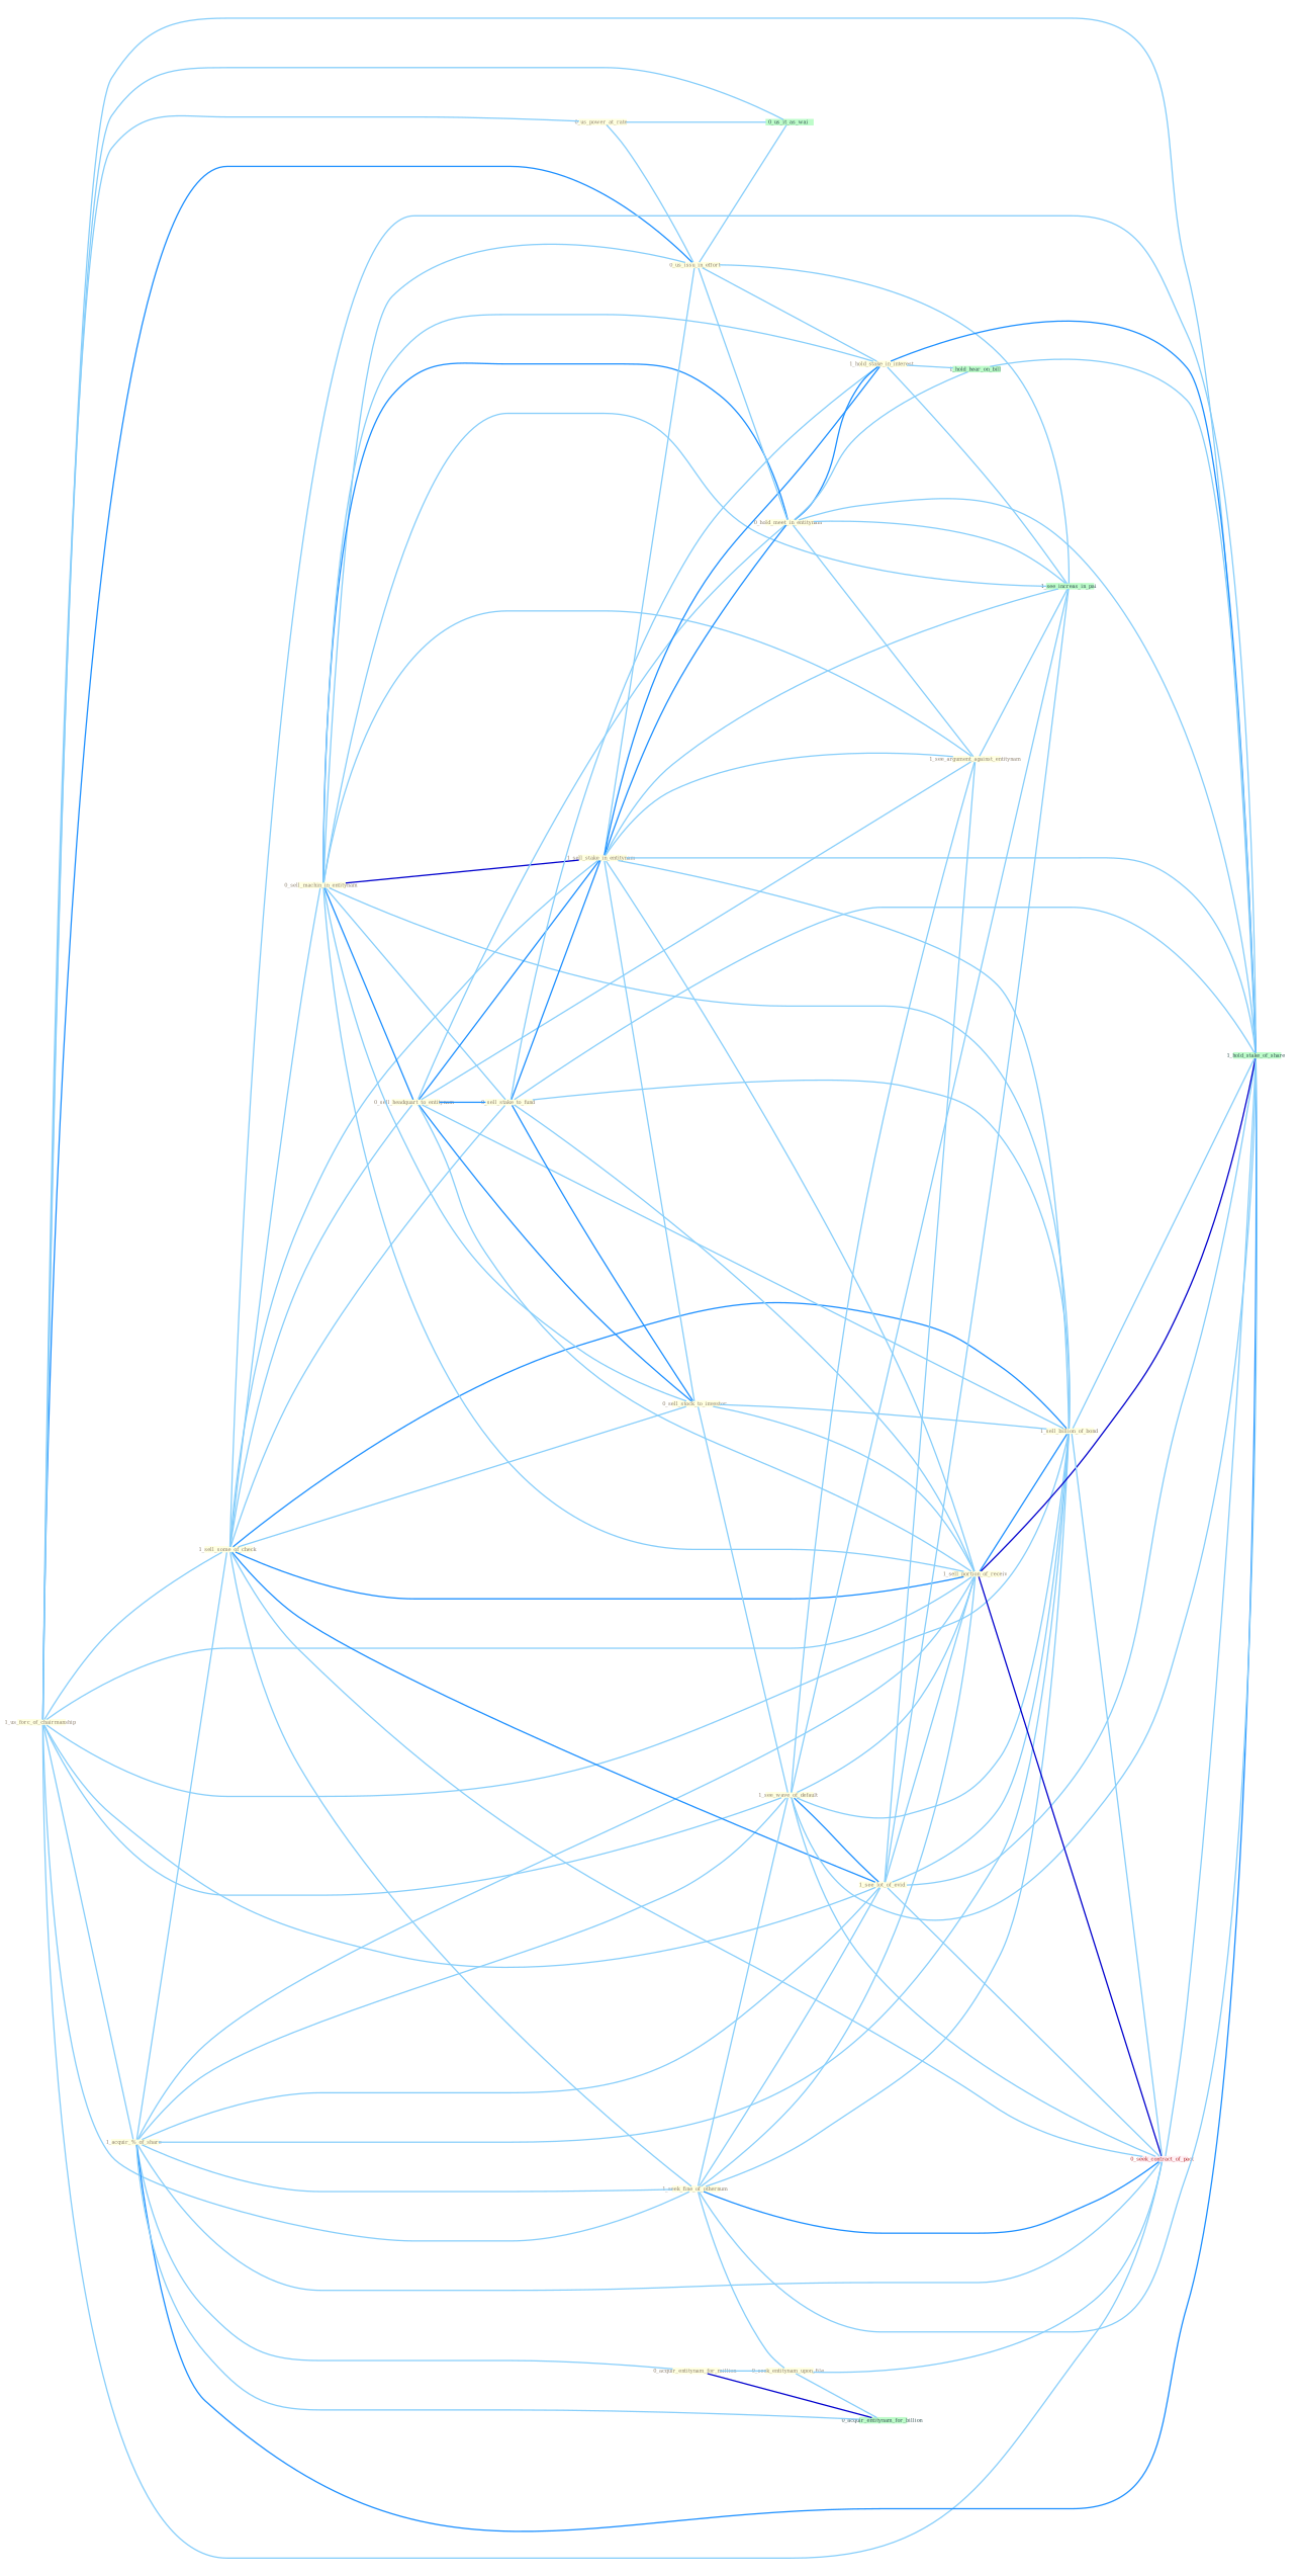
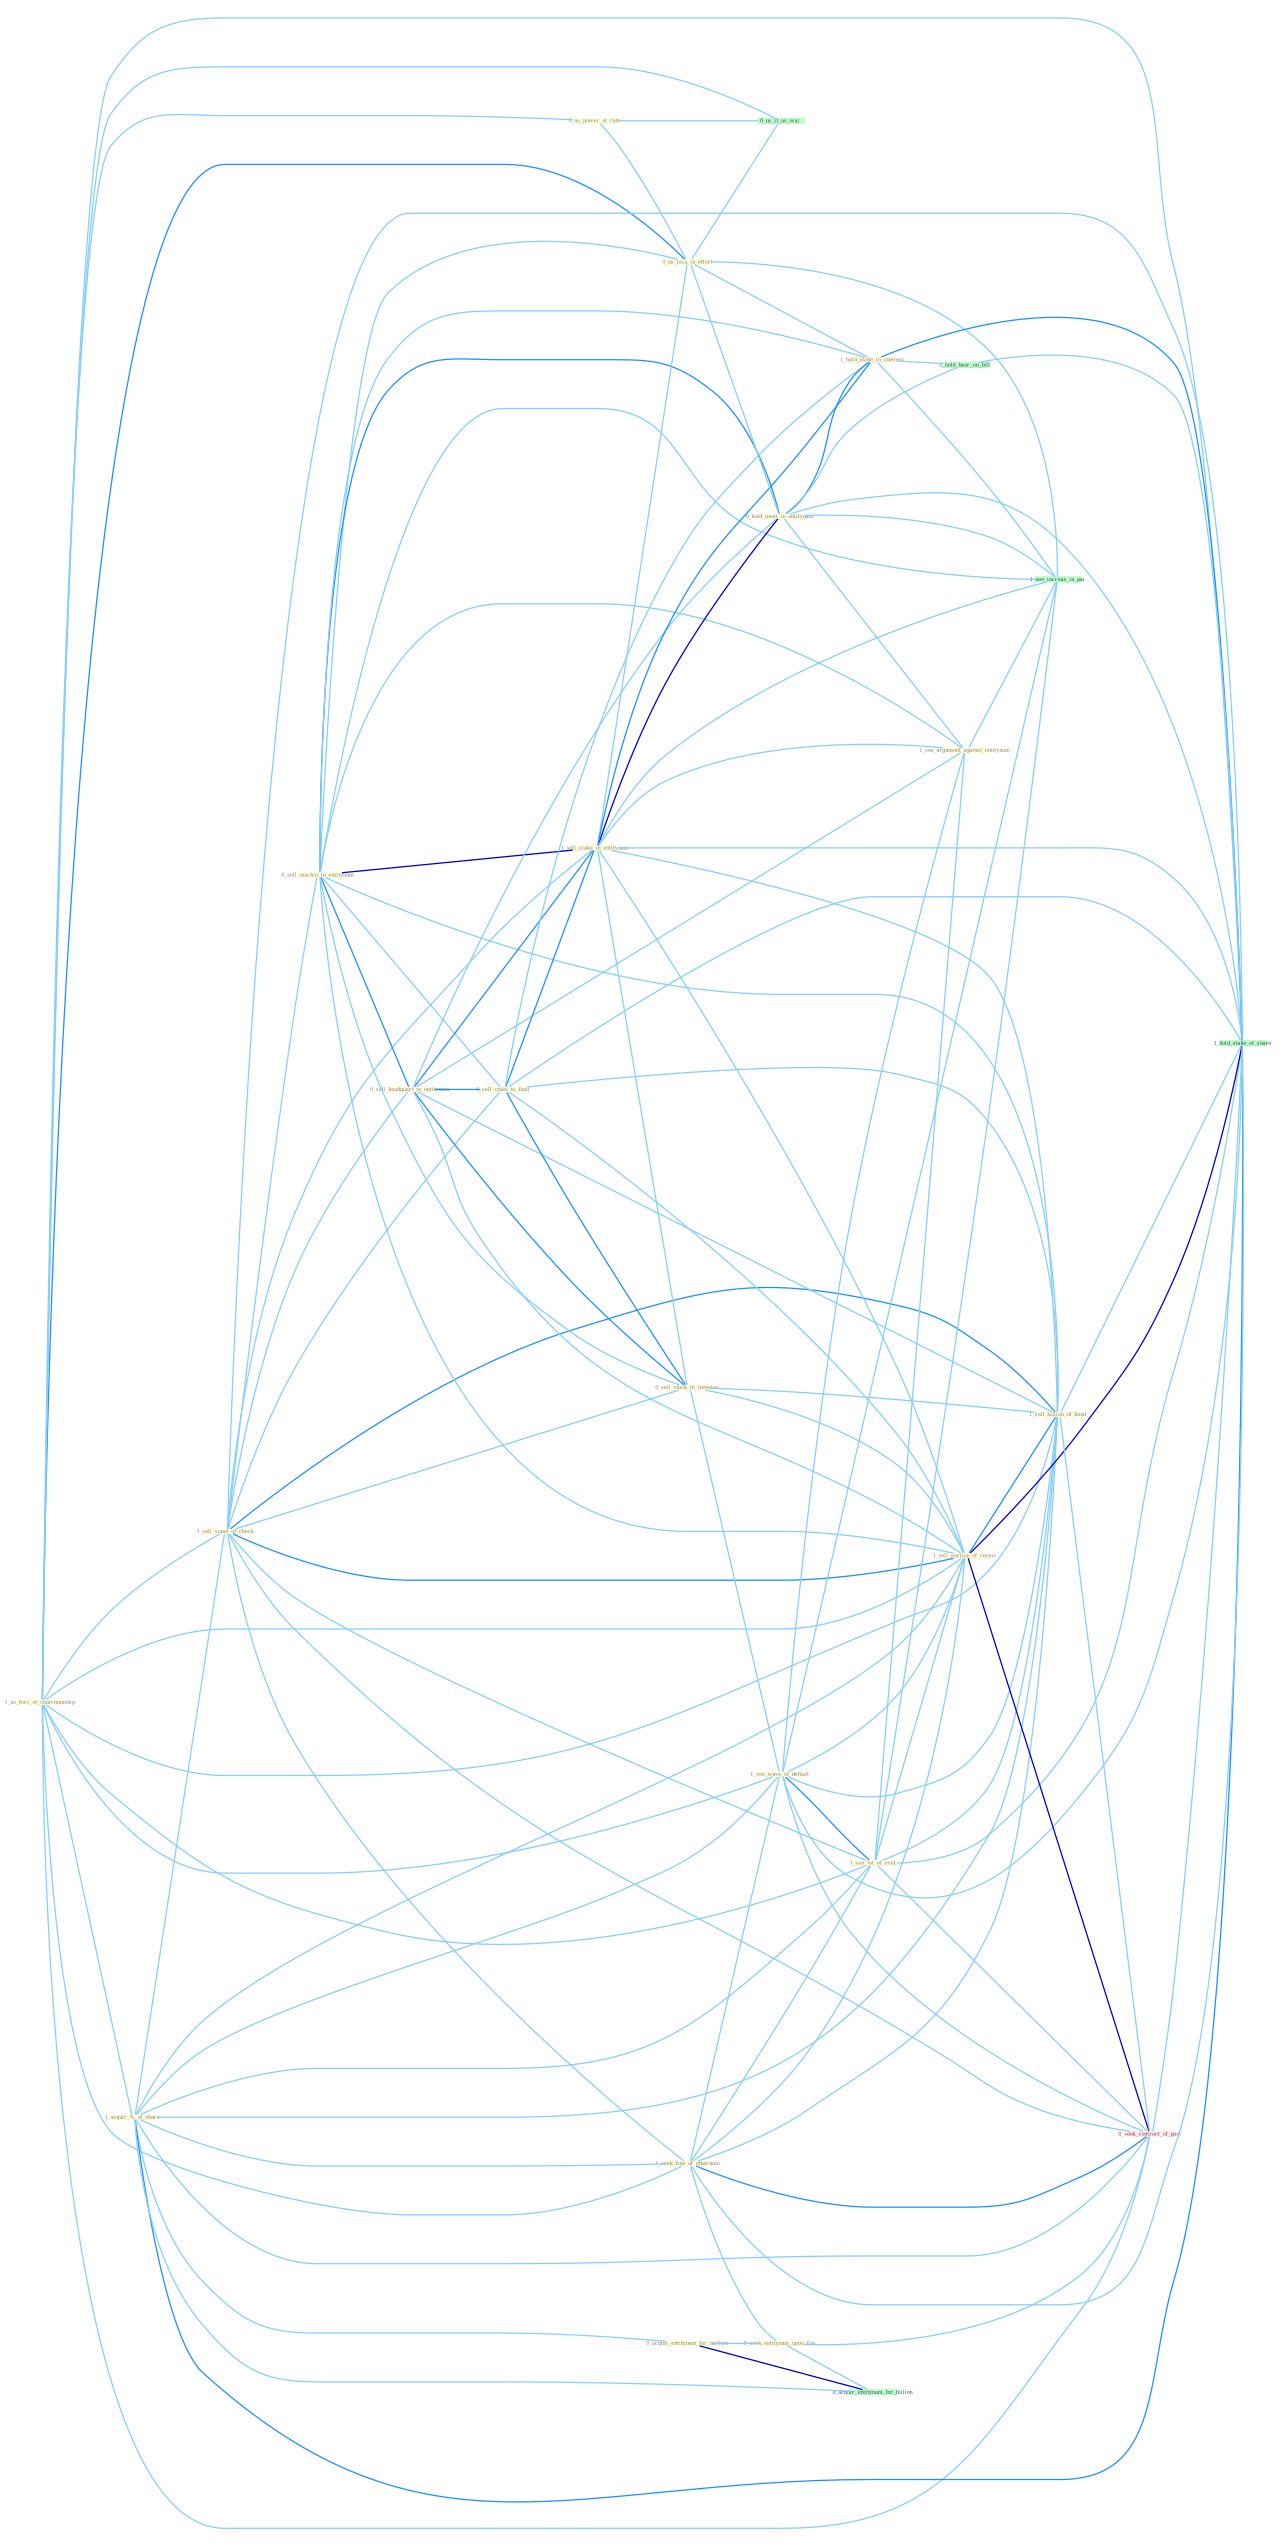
  graph {
    rankdir=LR
    node [color="#ffffe0" fixedsize=true fontcolor="#8b7d6b" fontsize=4 shape=polygon style=filled]
    edge [color="#87cefa" w=1]
    "1_us_forc_of_chairmanship " [height=.06 width=.5]
    "1_acquir_%_of_share " [height=.06 width=.5]
    "0_acquir_entitynam_for_million " [height=.06 width=.5]
    "1_sell_some_of_check " [height=.06 width=.5]
    "1_seek_fine_of_othernum " [height=.06 width=.5]
    "0_sell_machin_in_entitynam " [height=.06 width=.5]
    "0_us_power_at_rate " [height=.06 width=.5]
    "1_see_wave_of_default " [height=.06 width=.5]
    "0_seek_entitynam_upon_file " [height=.06 width=.5]
    "1_see_lot_of_evid " [height=.06 width=.5]
    "0_sell_headquart_to_entitynam " [height=.06 width=.5]
    "0_sell_stake_to_fund " [height=.06 width=.5]
    "1_sell_stake_in_entitynam " [height=.06 width=.5]
    "0_sell_stock_to_investor " [height=.06 width=.5]
    "0_us_issu_in_effort " [height=.06 width=.5]
    "0_hold_meet_in_entitynam " [height=.06 width=.5]
    "1_sell_portion_of_receiv " [height=.06 width=.5]
    "1_see_argument_against_entitynam " [height=.06 width=.5]
    "1_hold_stake_in_interest " [height=.06 width=.5]
    "1_sell_billion_of_bond " [height=.06 width=.5]
    "0_seek_contract_of_pact " [color="#fff0f5" fontcolor="#b22222" height=.06 width=.5]
    "0_us_it_as_wai " [color="#BDFCC9" fontcolor="#2f4f4f" height=.06 width=.5]
    "1_hold_stake_of_share " [color="#BDFCC9" fontcolor="#2f4f4f" height=.06 width=.5]
    "0_acquir_entitynam_for_billion " [color="#BDFCC9" fontcolor="#2f4f4f" height=.06 width=.5]
    "1_see_increas_in_pai " [color="#BDFCC9" fontcolor="#2f4f4f" height=.06 width=.5]
    "1_hold_hear_on_bill " [color="#BDFCC9" fontcolor="#2f4f4f" height=.06 width=.5]
    subgraph sub_1 {
      "1_us_forc_of_chairmanship "
      "1_acquir_%_of_share "
      "0_acquir_entitynam_for_million "
      "1_sell_some_of_check "
      "1_seek_fine_of_othernum "
      "0_sell_machin_in_entitynam "
      "0_us_power_at_rate "
      "1_see_wave_of_default "
      "0_seek_entitynam_upon_file "
      "1_see_lot_of_evid "
      "0_sell_headquart_to_entitynam "
      "0_sell_stake_to_fund "
      "1_sell_stake_in_entitynam "
      "0_sell_stock_to_investor "
      "0_us_issu_in_effort "
      "0_hold_meet_in_entitynam "
      "1_sell_portion_of_receiv "
      "1_see_argument_against_entitynam "
      "1_hold_stake_in_interest "
      "1_sell_billion_of_bond "
    }
    subgraph sub_2 {
      "0_seek_contract_of_pact "
    }
    "1_us_forc_of_chairmanship " -- "1_acquir_%_of_share "
    "1_us_forc_of_chairmanship " -- "1_sell_some_of_check "
    "1_us_forc_of_chairmanship " -- "1_seek_fine_of_othernum "
    "1_us_forc_of_chairmanship " -- "0_us_power_at_rate "
    "1_us_forc_of_chairmanship " -- "1_see_wave_of_default "
    "1_us_forc_of_chairmanship " -- "1_see_lot_of_evid "
    "1_us_forc_of_chairmanship " -- "0_us_issu_in_effort " [color="#1e90ff"]
    "1_us_forc_of_chairmanship " -- "1_sell_portion_of_receiv "
    "1_us_forc_of_chairmanship " -- "1_sell_billion_of_bond "
    "1_us_forc_of_chairmanship " -- "0_seek_contract_of_pact "
    "1_us_forc_of_chairmanship " -- "0_us_it_as_wai "
    "1_us_forc_of_chairmanship " -- "1_hold_stake_of_share "
    "1_acquir_%_of_share " -- "0_acquir_entitynam_for_million "
    "1_acquir_%_of_share " -- "1_sell_some_of_check "
    "1_acquir_%_of_share " -- "1_seek_fine_of_othernum "
    "1_acquir_%_of_share " -- "1_see_wave_of_default "
    "1_acquir_%_of_share " -- "1_see_lot_of_evid "
    "1_acquir_%_of_share " -- "1_sell_portion_of_receiv "
    "1_acquir_%_of_share " -- "1_sell_billion_of_bond "
    "1_acquir_%_of_share " -- "0_seek_contract_of_pact "
    "1_acquir_%_of_share " -- "1_hold_stake_of_share " [color="#1e90ff" w=2]
    "1_acquir_%_of_share " -- "0_acquir_entitynam_for_billion "
    "0_acquir_entitynam_for_million " -- "0_seek_entitynam_upon_file "
    "0_acquir_entitynam_for_million " -- "0_acquir_entitynam_for_billion " [color="#0000cd" w=3]
    "1_sell_some_of_check " -- "1_seek_fine_of_othernum "
    "1_sell_some_of_check " -- "0_sell_machin_in_entitynam "
-   "1_sell_some_of_check " -- "1_see_lot_of_evid " [color="#1e90ff"]
+   "1_sell_some_of_check " -- "1_see_lot_of_evid "
    "1_sell_some_of_check " -- "0_sell_headquart_to_entitynam "
    "1_sell_some_of_check " -- "0_sell_stake_to_fund "
    "1_sell_some_of_check " -- "1_sell_stake_in_entitynam "
    "1_sell_some_of_check " -- "0_sell_stock_to_investor "
    "1_sell_some_of_check " -- "1_sell_portion_of_receiv " [color="#1e90ff" w=2]
    "1_sell_some_of_check " -- "1_sell_billion_of_bond " [color="#1e90ff" w=2]
    "1_sell_some_of_check " -- "0_seek_contract_of_pact "
    "1_sell_some_of_check " -- "1_hold_stake_of_share "
    "1_seek_fine_of_othernum " -- "1_see_wave_of_default "
    "1_seek_fine_of_othernum " -- "0_seek_entitynam_upon_file "
    "1_seek_fine_of_othernum " -- "1_see_lot_of_evid "
    "1_seek_fine_of_othernum " -- "1_sell_portion_of_receiv "
    "1_seek_fine_of_othernum " -- "1_sell_billion_of_bond "
    "1_seek_fine_of_othernum " -- "0_seek_contract_of_pact " [color="#1e90ff" w=2]
    "1_seek_fine_of_othernum " -- "1_hold_stake_of_share "
    "0_sell_machin_in_entitynam " -- "0_sell_headquart_to_entitynam " [color="#1e90ff" w=2]
    "0_sell_machin_in_entitynam " -- "0_sell_stake_to_fund "
    "0_sell_machin_in_entitynam " -- "1_sell_stake_in_entitynam " [color="#0000cd" w=3]
    "0_sell_machin_in_entitynam " -- "0_sell_stock_to_investor "
    "0_sell_machin_in_entitynam " -- "0_us_issu_in_effort "
    "0_sell_machin_in_entitynam " -- "0_hold_meet_in_entitynam " [color="#1e90ff" w=2]
    "0_sell_machin_in_entitynam " -- "1_sell_portion_of_receiv "
    "0_sell_machin_in_entitynam " -- "1_see_argument_against_entitynam "
    "0_sell_machin_in_entitynam " -- "1_hold_stake_in_interest "
    "0_sell_machin_in_entitynam " -- "1_sell_billion_of_bond "
    "0_sell_machin_in_entitynam " -- "1_see_increas_in_pai "
    "0_us_power_at_rate " -- "0_us_issu_in_effort "
    "0_us_power_at_rate " -- "0_us_it_as_wai "
    "1_see_wave_of_default " -- "1_see_lot_of_evid " [color="#1e90ff" w=2]
    "1_see_wave_of_default " -- "1_sell_portion_of_receiv "
    "1_see_wave_of_default " -- "1_see_argument_against_entitynam "
    "1_see_wave_of_default " -- "1_sell_billion_of_bond "
    "1_see_wave_of_default " -- "0_seek_contract_of_pact "
    "1_see_wave_of_default " -- "1_hold_stake_of_share "
    "1_see_wave_of_default " -- "1_see_increas_in_pai "
    "0_seek_entitynam_upon_file " -- "0_seek_contract_of_pact "
    "0_seek_entitynam_upon_file " -- "0_acquir_entitynam_for_billion "
    "1_see_lot_of_evid " -- "1_sell_portion_of_receiv "
    "1_see_lot_of_evid " -- "1_see_argument_against_entitynam "
    "1_see_lot_of_evid " -- "1_sell_billion_of_bond "
    "1_see_lot_of_evid " -- "0_seek_contract_of_pact "
    "1_see_lot_of_evid " -- "1_hold_stake_of_share "
    "1_see_lot_of_evid " -- "1_see_increas_in_pai "
    "0_sell_headquart_to_entitynam " -- "0_sell_stake_to_fund " [color="#1e90ff" w=2]
    "0_sell_headquart_to_entitynam " -- "1_sell_stake_in_entitynam " [color="#1e90ff" w=2]
    "0_sell_headquart_to_entitynam " -- "0_sell_stock_to_investor " [color="#1e90ff" w=2]
    "0_sell_headquart_to_entitynam " -- "0_hold_meet_in_entitynam "
    "0_sell_headquart_to_entitynam " -- "1_sell_portion_of_receiv "
    "0_sell_headquart_to_entitynam " -- "1_see_argument_against_entitynam "
    "0_sell_headquart_to_entitynam " -- "1_sell_billion_of_bond "
    "0_sell_stake_to_fund " -- "1_sell_stake_in_entitynam " [color="#1e90ff" w=2]
    "0_sell_stake_to_fund " -- "0_sell_stock_to_investor " [color="#1e90ff" w=2]
    "0_sell_stake_to_fund " -- "1_sell_portion_of_receiv "
    "0_sell_stake_to_fund " -- "1_hold_stake_in_interest "
    "0_sell_stake_to_fund " -- "1_sell_billion_of_bond "
    "0_sell_stake_to_fund " -- "1_hold_stake_of_share "
    "1_sell_stake_in_entitynam " -- "0_sell_stock_to_investor "
    "1_sell_stake_in_entitynam " -- "0_us_issu_in_effort "
-   "1_sell_stake_in_entitynam " -- "0_hold_meet_in_entitynam " [color="#1e90ff" w=2]
+   "1_sell_stake_in_entitynam " -- "0_hold_meet_in_entitynam " [color="#0000cd" w=2]
    "1_sell_stake_in_entitynam " -- "1_sell_portion_of_receiv "
    "1_sell_stake_in_entitynam " -- "1_see_argument_against_entitynam "
    "1_sell_stake_in_entitynam " -- "1_hold_stake_in_interest " [color="#1e90ff" w=2]
    "1_sell_stake_in_entitynam " -- "1_sell_billion_of_bond "
    "1_sell_stake_in_entitynam " -- "1_hold_stake_of_share "
    "1_sell_stake_in_entitynam " -- "1_see_increas_in_pai "
    "0_sell_stock_to_investor " -- "1_see_wave_of_default "
    "0_sell_stock_to_investor " -- "1_sell_portion_of_receiv "
    "0_sell_stock_to_investor " -- "1_sell_billion_of_bond "
    "0_us_issu_in_effort " -- "0_hold_meet_in_entitynam "
    "0_us_issu_in_effort " -- "1_hold_stake_in_interest "
    "0_us_issu_in_effort " -- "0_us_it_as_wai "
    "0_us_issu_in_effort " -- "1_see_increas_in_pai "
    "0_hold_meet_in_entitynam " -- "1_see_argument_against_entitynam "
    "0_hold_meet_in_entitynam " -- "1_hold_stake_in_interest " [color="#1e90ff" w=2]
    "0_hold_meet_in_entitynam " -- "1_hold_stake_of_share "
    "0_hold_meet_in_entitynam " -- "1_see_increas_in_pai "
    "0_hold_meet_in_entitynam " -- "1_hold_hear_on_bill "
    "1_sell_portion_of_receiv " -- "1_sell_billion_of_bond " [color="#1e90ff" w=2]
    "1_sell_portion_of_receiv " -- "0_seek_contract_of_pact " [color="#0000cd"]
    "1_sell_portion_of_receiv " -- "1_hold_stake_of_share " [color="#0000cd"]
    "1_see_argument_against_entitynam " -- "1_see_increas_in_pai "
    "1_hold_stake_in_interest " -- "1_hold_stake_of_share " [color="#1e90ff" w=2]
    "1_hold_stake_in_interest " -- "1_see_increas_in_pai "
    "1_hold_stake_in_interest " -- "1_hold_hear_on_bill "
    "1_sell_billion_of_bond " -- "0_seek_contract_of_pact "
    "1_sell_billion_of_bond " -- "1_hold_stake_of_share "
    "0_seek_contract_of_pact " -- "1_hold_stake_of_share "
    "1_hold_hear_on_bill " -- "1_hold_stake_of_share "
  }
